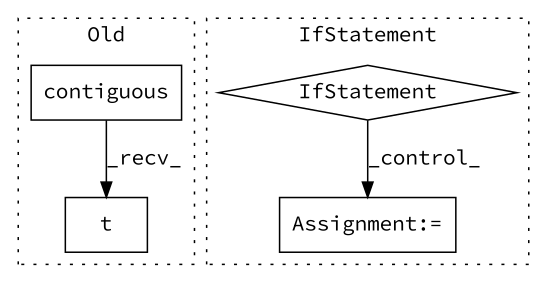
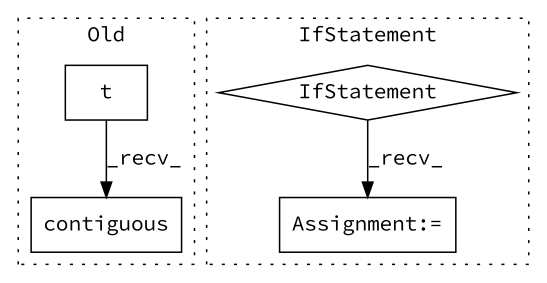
  digraph {
    fontname="Source Code Pro"
    node [a=32 fontname="Source Code Pro" shape=box]
    edge [fontname="Source Code Pro"]
    n1 [l=12 label=contiguous s=1162]
    n2 [l=3 label=t s=1158]
    n3 [a=25 l="4,2" label=IfStatement s="1161,1174" shape=diamond]
    n4 [a=7 l=1 label="Assignment:=" s=1224]
    subgraph cluster_1 {
      label=Old
      style=dotted
      n1
      n2
    }
    subgraph cluster_2 {
      label=IfStatement
      style=dotted
      n3
      n4
    }
-   n1 -> n2 [label=_recv_]
-   n3 -> n4 [label=_control_]
+   n2 -> n1 [label=_recv_]
+   n3 -> n4 [label=_recv_]
  }
